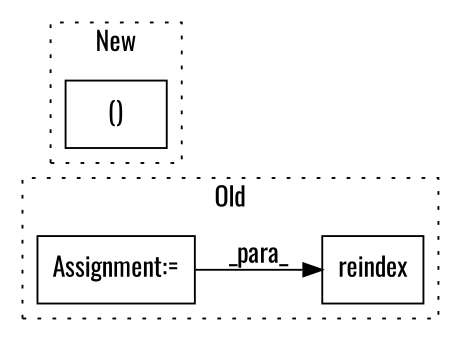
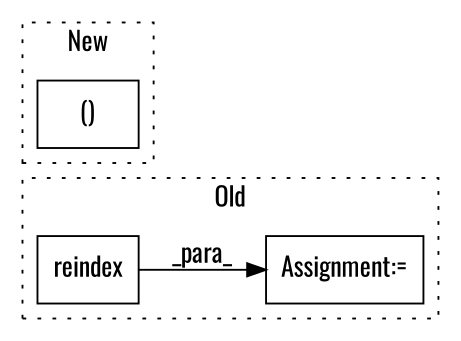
  digraph {
    rankdir=LR
    fontname=Oswald
    node [shape=box fontname=Oswald]
    n1 [a=32 l="8,1" label=reindex s="10988,11009"]
    n2 [a=7 l=1 label="Assignment:=" s=10823]
    n3 [a=106 l=76 label="()" s=10088]
    subgraph cluster_1 {
      label=Old
      style=dotted
      n1
      n2
    }
    subgraph cluster_2 {
      label=New
      style=dotted
      n3
    }
-   n2 -> n1 [label=_para_ fontname=Oswald]
+   n1 -> n2 [label=_para_ fontname=Oswald]
  }
